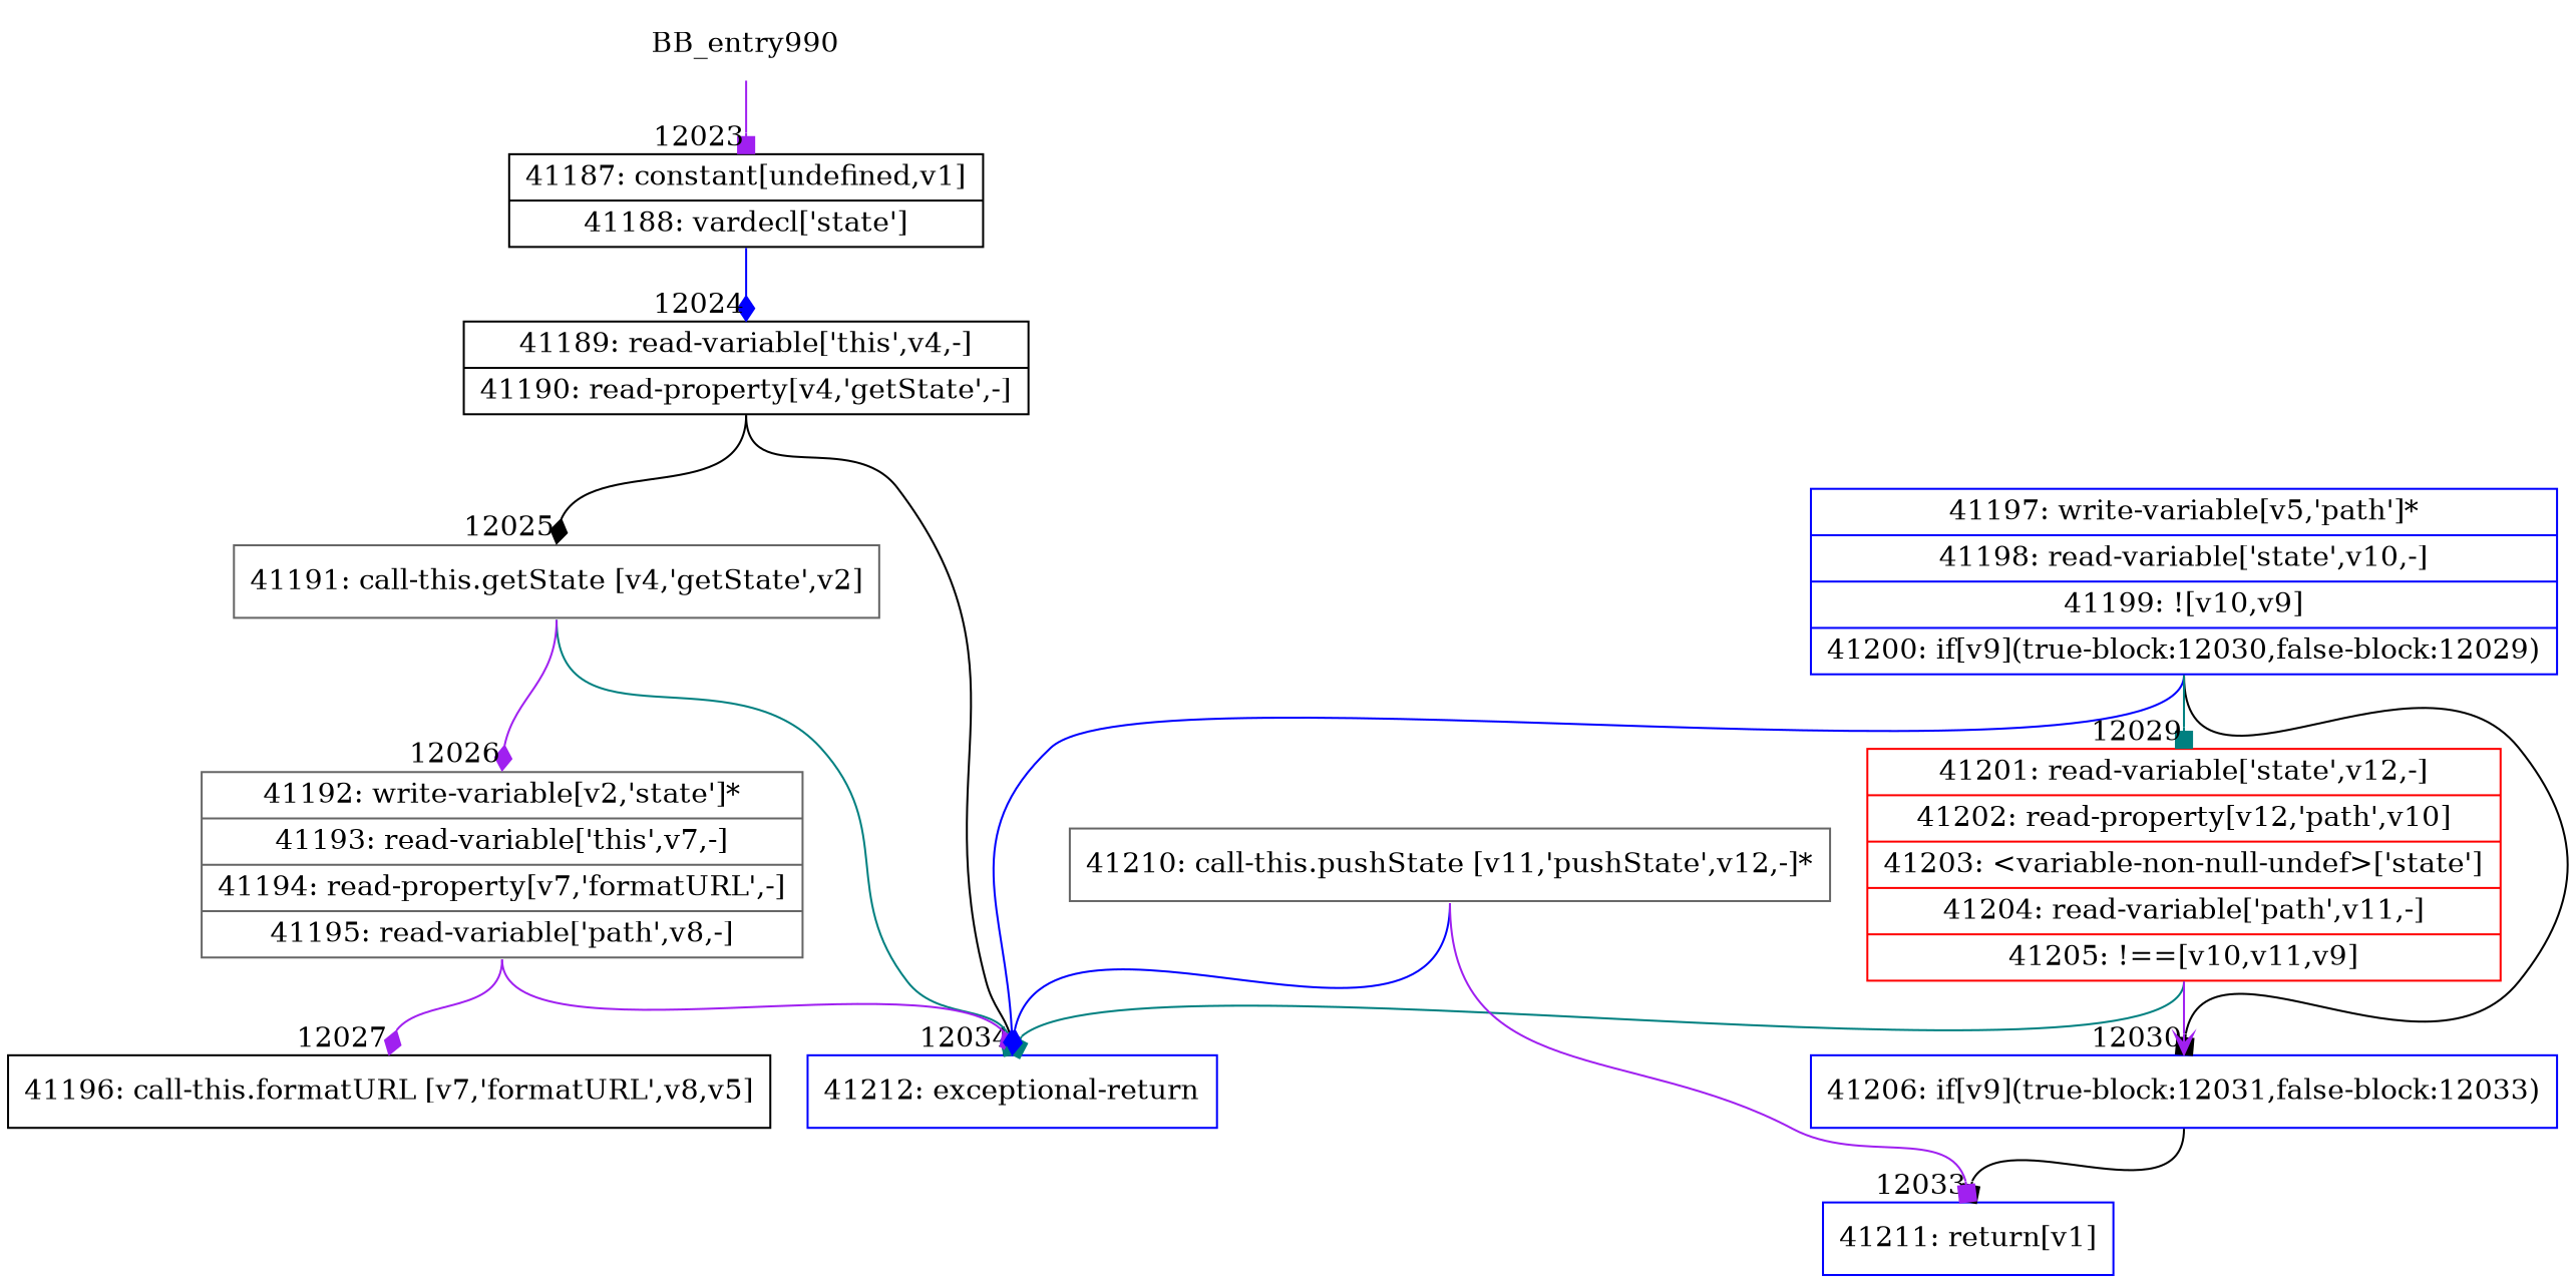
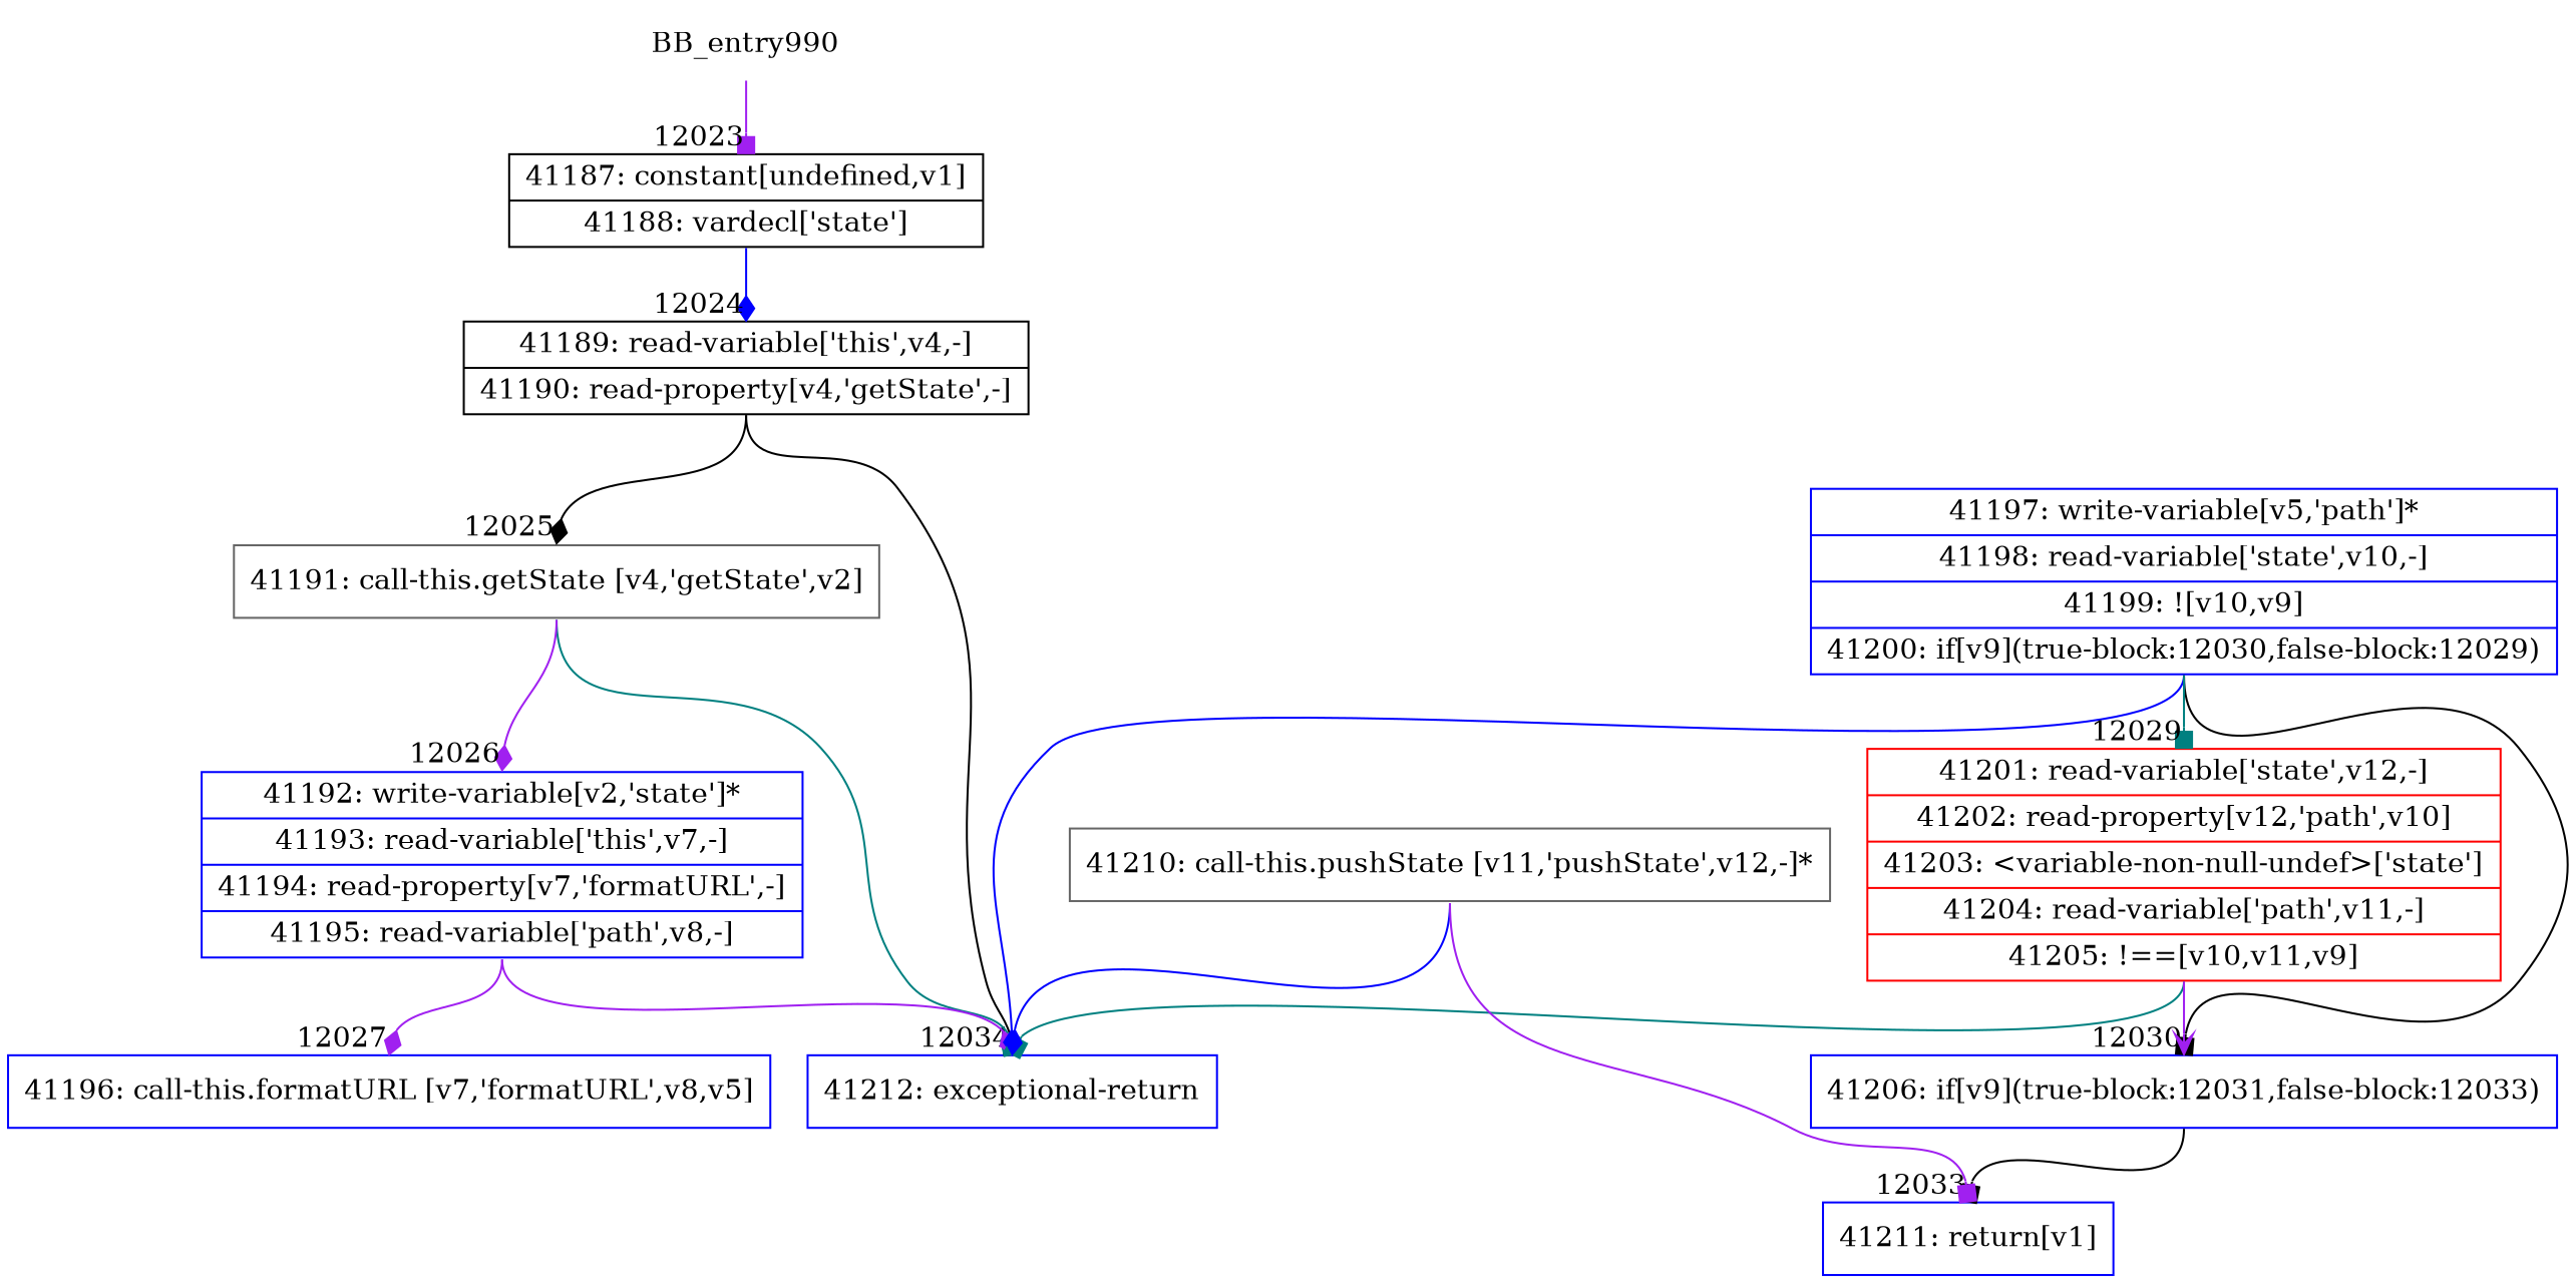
  digraph {
    rankdir=TD
    node [color=blue shape=record]
    edge [arrowhead=box color=purple headport=n tailport=s]
    BB_entry990 [color=gray40 shape=none]
    n2 [color=black label="{41187: constant[undefined,v1]|41188: vardecl['state']}"]
    n3 [color=black label="{41189: read-variable['this',v4,-]|41190: read-property[v4,'getState',-]}"]
    n4 [color=gray40 label="{41191: call-this.getState [v4,'getState',v2]}"]
    n5 [label="{41212: exceptional-return}"]
-   n6 [color=gray40 label="{41192: write-variable[v2,'state']*|41193: read-variable['this',v7,-]|41194: read-property[v7,'formatURL',-]|41195: read-variable['path',v8,-]}"]
-   n7 [color=black label="{41196: call-this.formatURL [v7,'formatURL',v8,v5]}"]
+   n6 [label="{41192: write-variable[v2,'state']*|41193: read-variable['this',v7,-]|41194: read-property[v7,'formatURL',-]|41195: read-variable['path',v8,-]}"]
+   n7 [label="{41196: call-this.formatURL [v7,'formatURL',v8,v5]}"]
    n8 [label="{41197: write-variable[v5,'path']*|41198: read-variable['state',v10,-]|41199: ![v10,v9]|41200: if[v9](true-block:12030,false-block:12029)}"]
    n9 [label="{41206: if[v9](true-block:12031,false-block:12033)}"]
    n10 [color=red label="{41201: read-variable['state',v12,-]|41202: read-property[v12,'path',v10]|41203: \<variable-non-null-undef\>['state']|41204: read-variable['path',v11,-]|41205: !==[v10,v11,v9]}"]
    n11 [label="{41211: return[v1]}"]
    n12 [color=gray40 label="{41210: call-this.pushState [v11,'pushState',v12,-]*}"]
    BB_entry990 -> n2 [headlabel="    12023"]
    n2 -> n3 [arrowhead=diamond color=blue headlabel="      12024"]
    n3 -> n4 [arrowhead=diamond color=black headlabel="      12025"]
    n3 -> n5 [color=black headlabel="      12034"]
    n4 -> n5 [color=teal]
    n4 -> n6 [arrowhead=diamond headlabel="      12026"]
    n6 -> n5 [arrowhead=diamond]
    n6 -> n7 [arrowhead=diamond headlabel="      12027"]
    n8 -> n5 [arrowhead=diamond color=blue]
    n8 -> n9 [color=black headlabel="      12030"]
    n8 -> n10 [color=teal headlabel="      12029"]
    n9 -> n11 [color=black headlabel="      12033"]
    n10 -> n5 [color=teal]
    n10 -> n9 [arrowhead=vee]
    n12 -> n5 [arrowhead=diamond color=blue]
    n12 -> n11
  }
